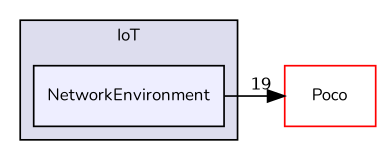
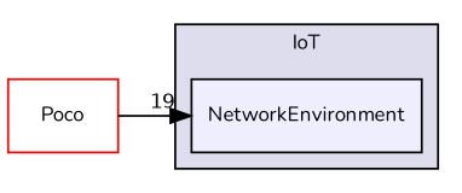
  digraph {
    compound=true
    rankdir=LR
    fontname=Nunito
    node [fontname=Nunito fontsize=10 shape=box style=filled]
    n1 [fillcolor="#eeeeff" label=NetworkEnvironment pencolor=black]
    n2 [color=red fillcolor=white label=Poco]
    subgraph cluster_1 {
      bgcolor="#ddddee"
      fontsize=10
      label=IoT
      pencolor=black
      n1
    }
-   n1 -> n2 [headlabel=19 labeldistance=1.5 labelfontname=Helvetica labelfontsize=10 fontname=Nunito]
+   n2 -> n1 [headlabel=19 labeldistance=1.5 labelfontname=Helvetica labelfontsize=10 fontname=Nunito]
  }
